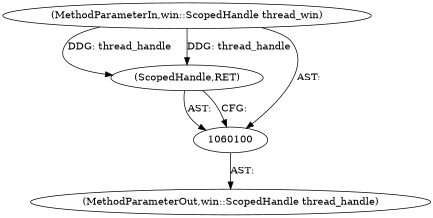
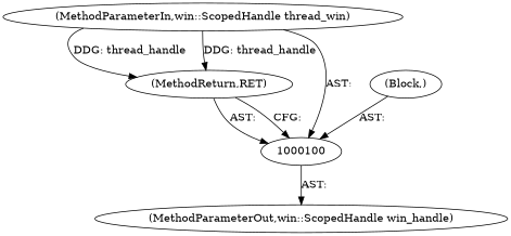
  digraph {
-   n1 [label="(ScopedHandle,RET)"]
-   1000100 [label=1060100]
-   n3 [label="(MethodParameterOut,win::ScopedHandle thread_handle)"]
+   n1 [label="(MethodReturn,RET)"]
+   1000100
+   n3 [label="(MethodParameterOut,win::ScopedHandle win_handle)"]
    n4 [label="(MethodParameterIn,win::ScopedHandle thread_win)"]
+   n5 [label="(Block,)"]
    n1 -> 1000100 [label="AST: "]
    n1 -> 1000100 [label="CFG: "]
    1000100 -> n3 [label="AST: "]
    n4 -> n1 [label="DDG: thread_handle"]
    n4 -> n1 [label="DDG: thread_handle"]
    n4 -> 1000100 [label="AST: "]
+   n5 -> 1000100 [label="AST: "]
  }
